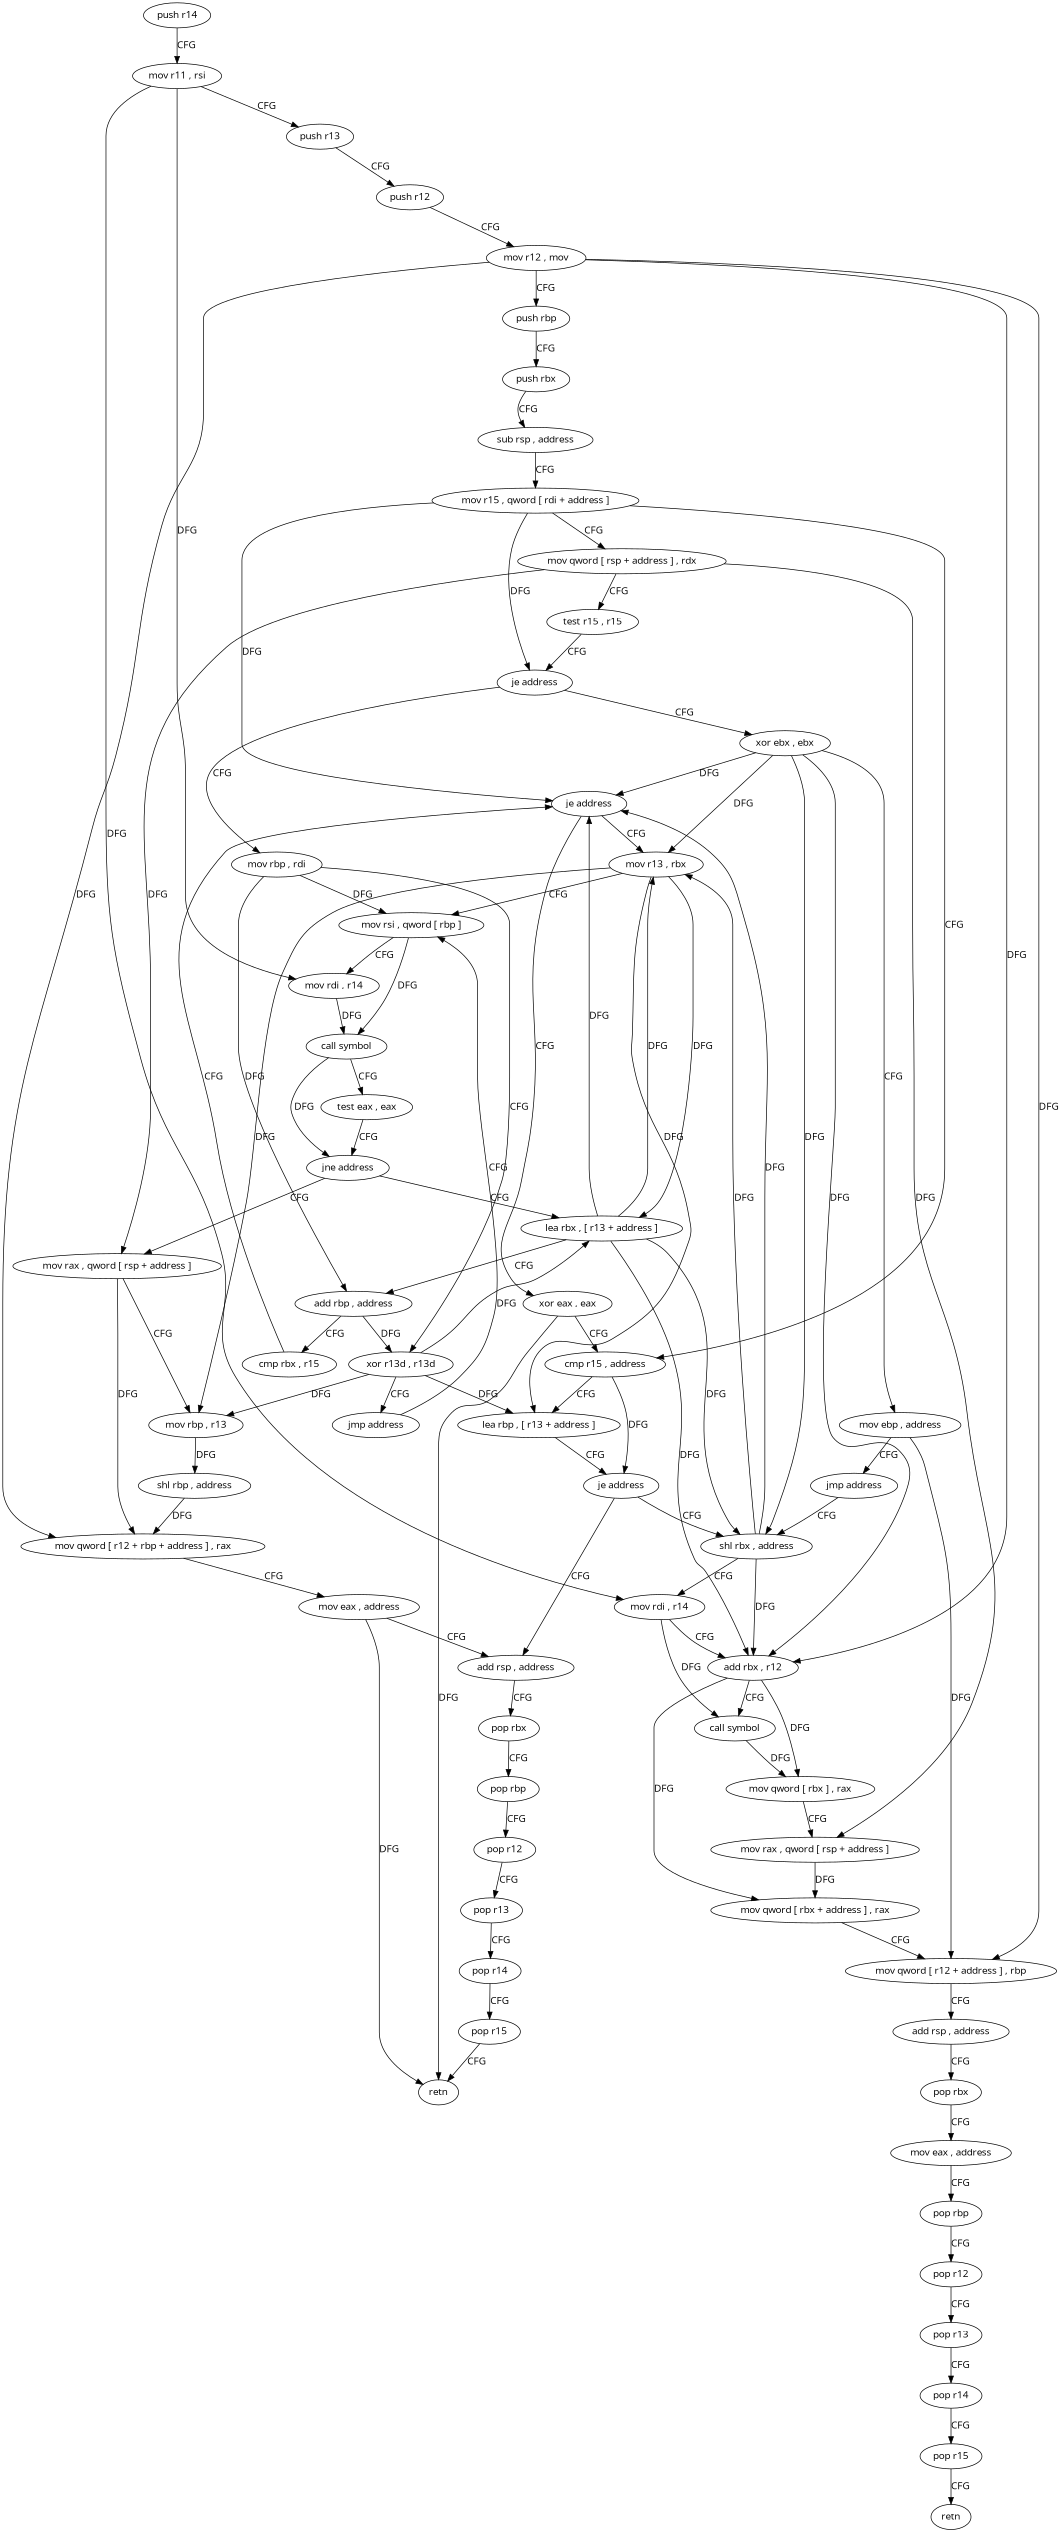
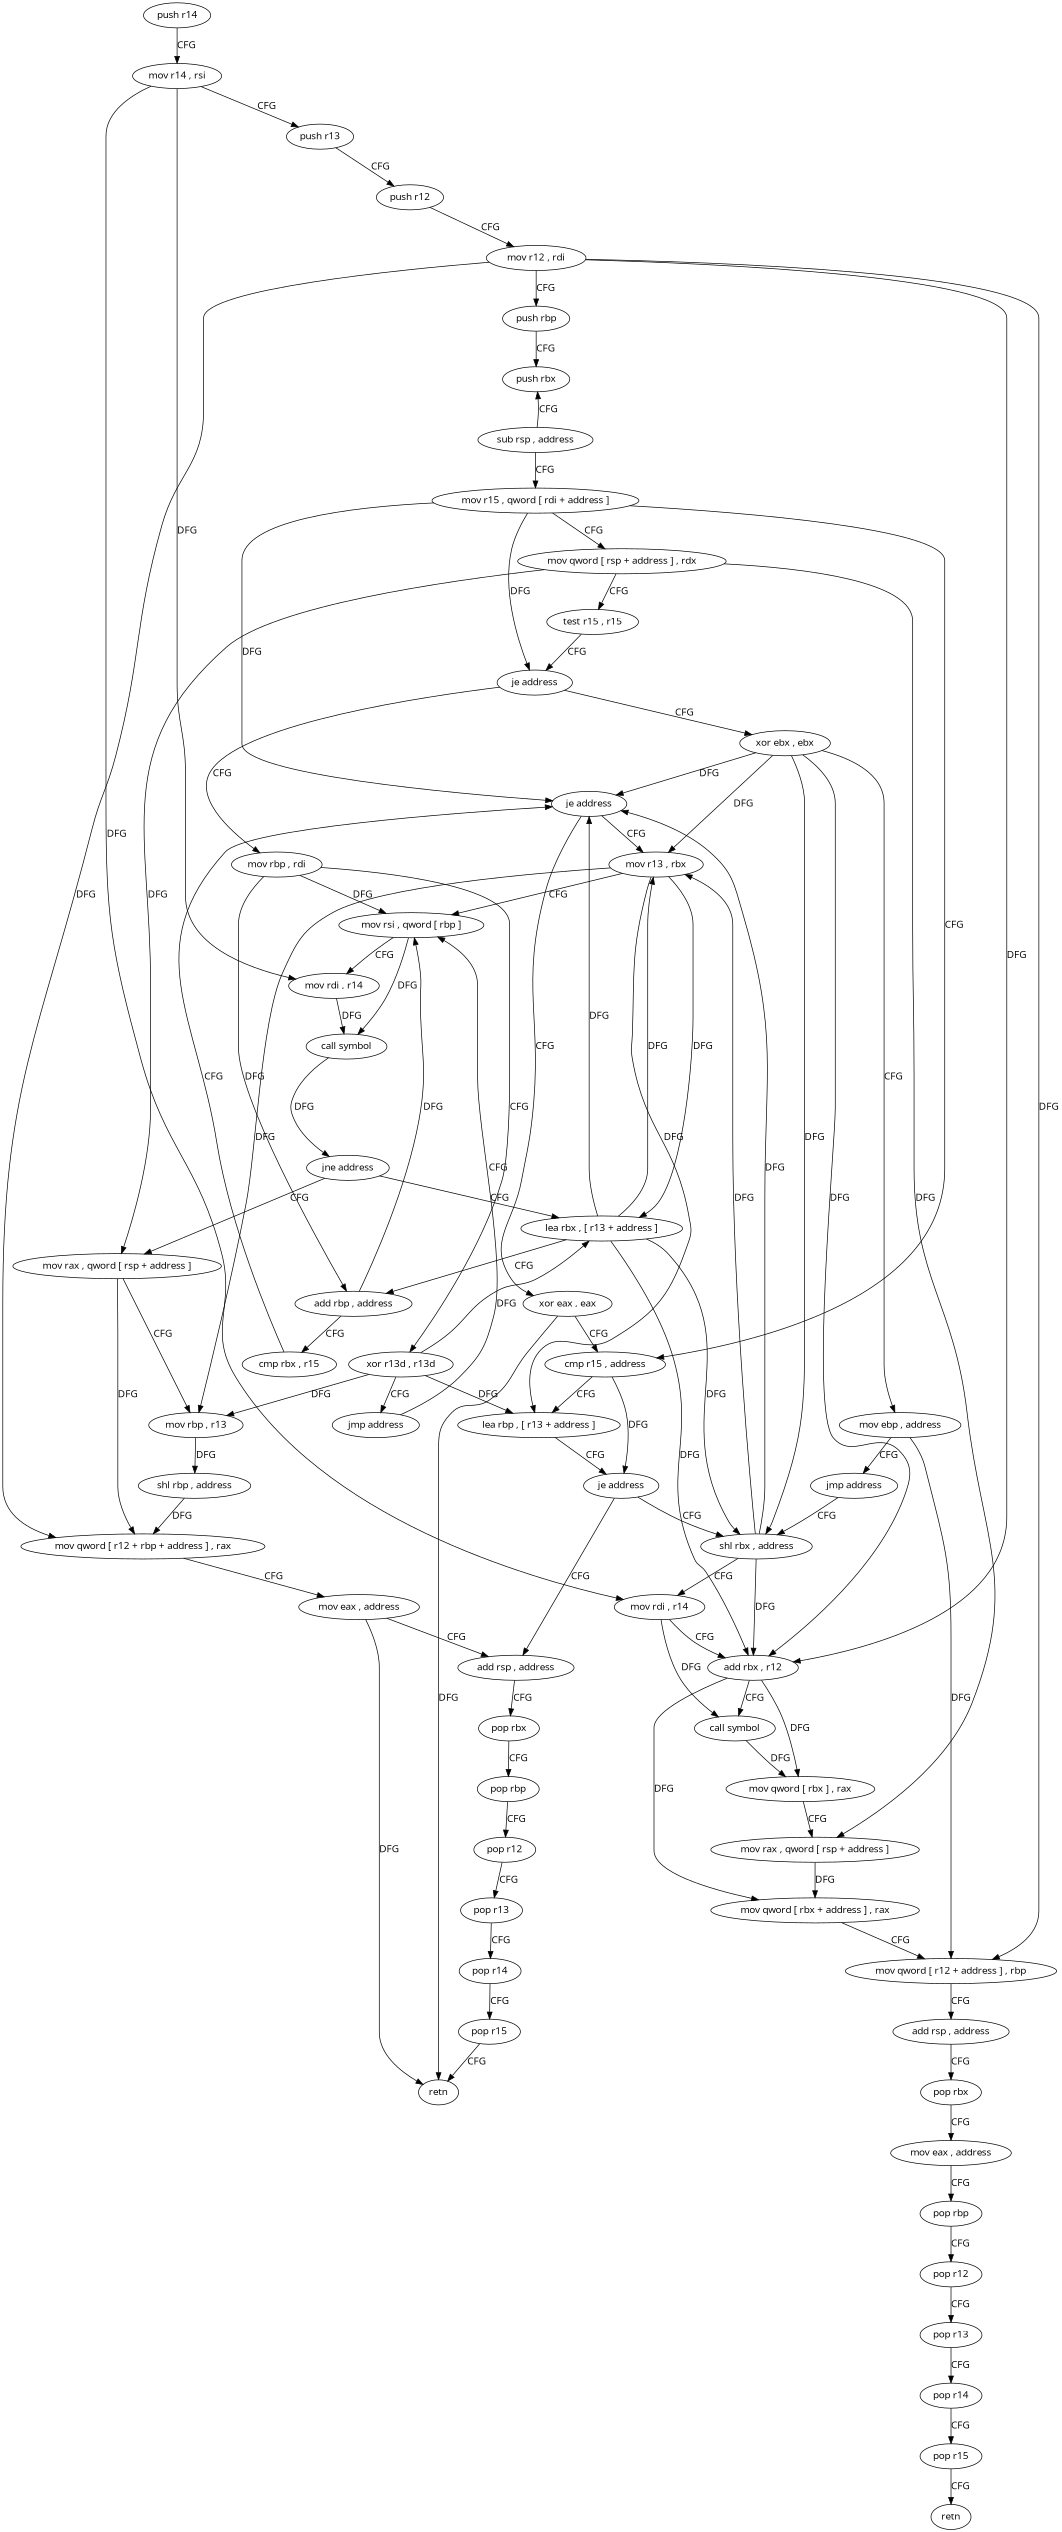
  digraph {
    fontname="Open Sans"
    node [fontname="Open Sans"]
    edge [fontname="Open Sans"]
    n1 [label="push r14"]
-   n2 [label="mov r11 , rsi"]
+   n2 [label="mov r14 , rsi"]
    n3 [label="push r13"]
    n4 [label="mov rdi , r14"]
    n5 [label="mov rdi , r14"]
    n6 [label="push r12"]
    n7 [label="add rbx , r12"]
    n8 [label="call symbol"]
    n9 [label="call symbol"]
-   n10 [label="mov r12 , mov"]
+   n10 [label="mov r12 , rdi"]
    n11 [label="push rbp"]
    n12 [label="mov qword [ r12 + address ] , rbp"]
    n13 [label="mov qword [ r12 + rbp + address ] , rax"]
    n14 [label="push rbx"]
    n15 [label="mov qword [ rbx ] , rax"]
    n16 [label="mov qword [ rbx + address ] , rax"]
    n17 [label="add rsp , address"]
    n18 [label="mov eax , address"]
    n19 [label="sub rsp , address"]
    n20 [label="mov r15 , qword [ rdi + address ]"]
    n21 [label="mov qword [ rsp + address ] , rdx"]
    n22 [label="je address"]
    n23 [label="je address"]
    n24 [label="cmp r15 , address"]
    n25 [label="test r15 , r15"]
    n26 [label="mov rax , qword [ rsp + address ]"]
    n27 [label="mov rax , qword [ rsp + address ]"]
    n28 [label="xor ebx , ebx"]
    n29 [label="mov rbp , rdi"]
    n30 [label="mov r13 , rbx"]
    n31 [label="xor eax , eax"]
    n32 [label="lea rbp , [ r13 + address ]"]
    n33 [label="je address"]
    n34 [label="mov rbp , r13"]
    n35 [label="mov ebp , address"]
    n36 [label="shl rbx , address"]
    n37 [label="xor r13d , r13d"]
    n38 [label="mov rsi , qword [ rbp ]"]
    n39 [label="add rbp , address"]
    n40 [label="jmp address"]
    n41 [label="lea rbx , [ r13 + address ]"]
    n42 [label="jmp address"]
    n43 [label="cmp rbx , r15"]
    n44 [label="shl rbp , address"]
-   n45 [label="test eax , eax"]
    n46 [label="jne address"]
    n47 [label="pop rbx"]
    n48 [label="mov eax , address"]
    n49 [label="pop rbp"]
    n50 [label="pop r12"]
    n51 [label="pop r13"]
    n52 [label="pop r14"]
    n53 [label="pop r15"]
    n54 [label=retn]
    n55 [label=retn]
    n56 [label="add rsp , address"]
    n57 [label="pop rbx"]
    n58 [label="pop rbp"]
    n59 [label="pop r12"]
    n60 [label="pop r13"]
    n61 [label="pop r14"]
    n62 [label="pop r15"]
    n1 -> n2 [label=CFG]
    n2 -> n3 [label=CFG]
    n2 -> n4 [label=DFG]
    n2 -> n5 [label=DFG]
    n3 -> n6 [label=CFG]
    n4 -> n7 [label=CFG]
    n4 -> n8 [label=DFG]
    n5 -> n9 [label=DFG]
    n6 -> n10 [label=CFG]
    n7 -> n8 [label=CFG]
    n7 -> n15 [label=DFG]
    n7 -> n16 [label=DFG]
    n8 -> n15 [label=DFG]
-   n9 -> n45 [label=CFG]
    n9 -> n46 [label=DFG]
    n10 -> n7 [label=DFG]
    n10 -> n11 [label=CFG]
    n10 -> n12 [label=DFG]
    n10 -> n13 [label=DFG]
    n11 -> n14 [label=CFG]
    n12 -> n17 [label=CFG]
    n13 -> n18 [label=CFG]
-   n14 -> n19 [label=CFG]
+   n19 -> n14 [label=CFG]
    n15 -> n26 [label=CFG]
    n16 -> n12 [label=CFG]
    n17 -> n47 [label=CFG]
    n18 -> n55 [label=DFG]
    n18 -> n56 [label=CFG]
    n19 -> n20 [label=CFG]
    n20 -> n21 [label=CFG]
    n20 -> n22 [label=DFG]
    n20 -> n23 [label=DFG]
    n20 -> n24 [label=CFG]
    n21 -> n25 [label=CFG]
    n21 -> n26 [label=DFG]
    n21 -> n27 [label=DFG]
    n22 -> n28 [label=CFG]
    n22 -> n29 [label=CFG]
    n23 -> n30 [label=CFG]
    n23 -> n31 [label=CFG]
    n24 -> n32 [label=CFG]
    n24 -> n33 [label=DFG]
    n25 -> n22 [label=CFG]
    n26 -> n16 [label=DFG]
    n27 -> n13 [label=DFG]
    n27 -> n34 [label=CFG]
    n28 -> n7 [label=DFG]
    n28 -> n23 [label=DFG]
    n28 -> n30 [label=DFG]
    n28 -> n35 [label=CFG]
    n28 -> n36 [label=DFG]
    n29 -> n37 [label=CFG]
    n29 -> n38 [label=DFG]
    n29 -> n39 [label=DFG]
    n30 -> n32 [label=DFG]
    n30 -> n34 [label=DFG]
    n30 -> n38 [label=CFG]
    n30 -> n41 [label=DFG]
    n31 -> n24 [label=CFG]
    n31 -> n55 [label=DFG]
    n32 -> n33 [label=CFG]
    n33 -> n36 [label=CFG]
    n33 -> n56 [label=CFG]
    n34 -> n44 [label=DFG]
    n35 -> n12 [label=DFG]
    n35 -> n40 [label=CFG]
    n36 -> n4 [label=CFG]
    n36 -> n7 [label=DFG]
    n36 -> n23 [label=DFG]
    n36 -> n30 [label=DFG]
    n37 -> n32 [label=DFG]
    n37 -> n34 [label=DFG]
    n37 -> n41 [label=DFG]
    n37 -> n42 [label=CFG]
    n38 -> n5 [label=CFG]
    n38 -> n9 [label=DFG]
-   n39 -> n37 [label=DFG]
+   n39 -> n38 [label=DFG]
    n39 -> n43 [label=CFG]
    n40 -> n36 [label=CFG]
    n41 -> n7 [label=DFG]
    n41 -> n23 [label=DFG]
    n41 -> n30 [label=DFG]
    n41 -> n36 [label=DFG]
    n41 -> n39 [label=CFG]
    n42 -> n38 [label=CFG]
    n43 -> n23 [label=CFG]
    n44 -> n13 [label=DFG]
-   n45 -> n46 [label=CFG]
    n46 -> n27 [label=CFG]
    n46 -> n41 [label=CFG]
    n47 -> n48 [label=CFG]
    n48 -> n49 [label=CFG]
    n49 -> n50 [label=CFG]
    n50 -> n51 [label=CFG]
    n51 -> n52 [label=CFG]
    n52 -> n53 [label=CFG]
    n53 -> n54 [label=CFG]
    n56 -> n57 [label=CFG]
    n57 -> n58 [label=CFG]
    n58 -> n59 [label=CFG]
    n59 -> n60 [label=CFG]
    n60 -> n61 [label=CFG]
    n61 -> n62 [label=CFG]
    n62 -> n55 [label=CFG]
  }
